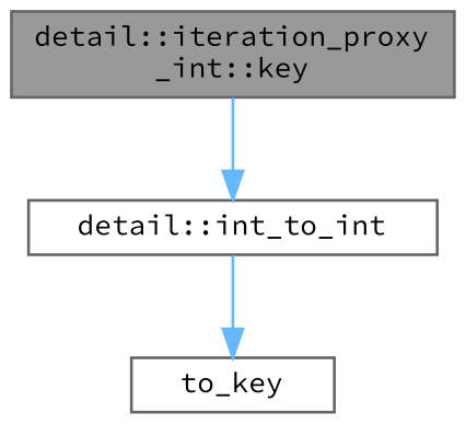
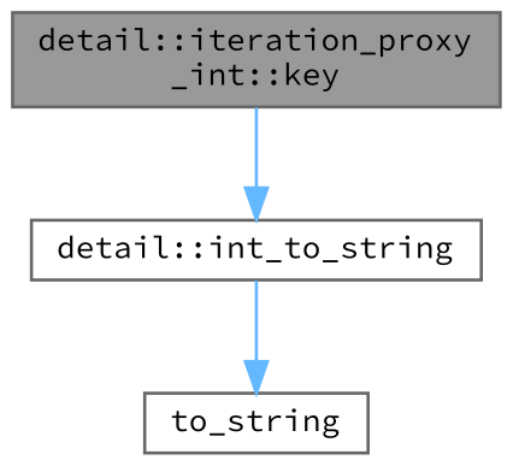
  digraph {
    fontname="Source Code Pro"
    rankdir=TB
    node [color=grey40 fillcolor=white fontname="Source Code Pro" fontsize=10 shape=box style=filled]
    edge [color=steelblue1 fontname="Source Code Pro" fontsize=10 labelfontname=Helvetica labelfontsize=10 style=solid]
    n1 [color=gray40 fillcolor=grey60 fontcolor=black height=0.2 label="detail::iteration_proxy\l_int::key" width=0.4]
-   n2 [height=0.2 label="detail::int_to_int" width=0.4]
-   n3 [height=0.2 label=to_key width=0.4]
+   n2 [height=0.2 label="detail::int_to_string" width=0.4]
+   n3 [height=0.2 label=to_string width=0.4]
    n1 -> n2
    n2 -> n3
  }
